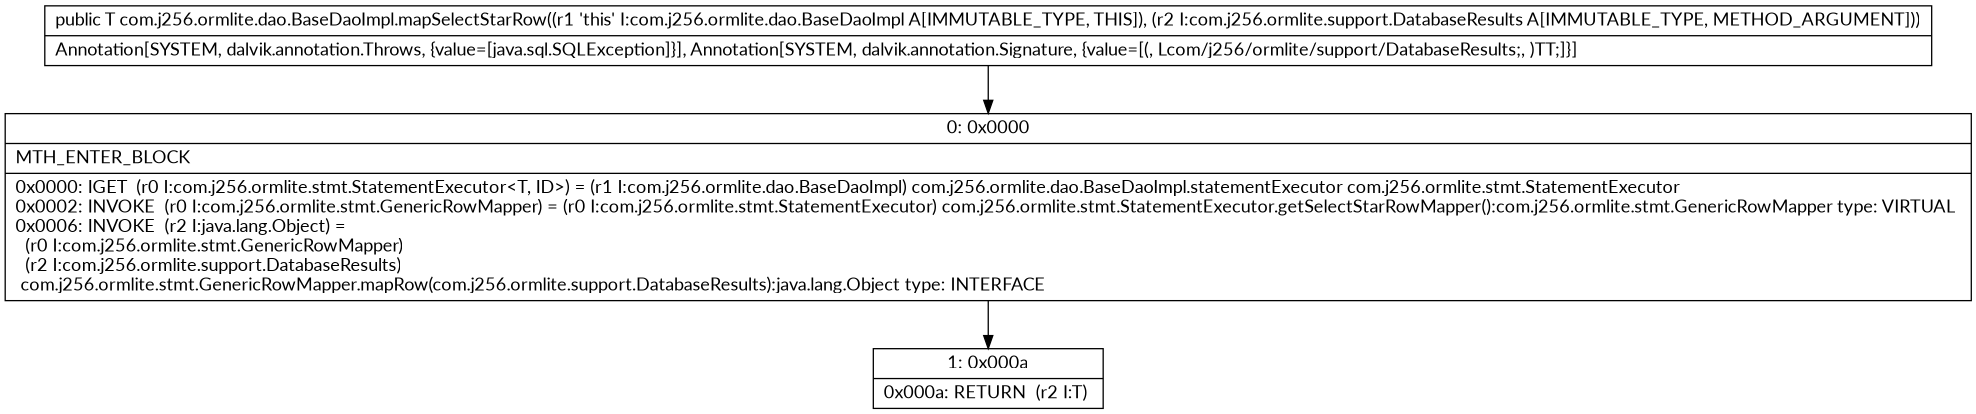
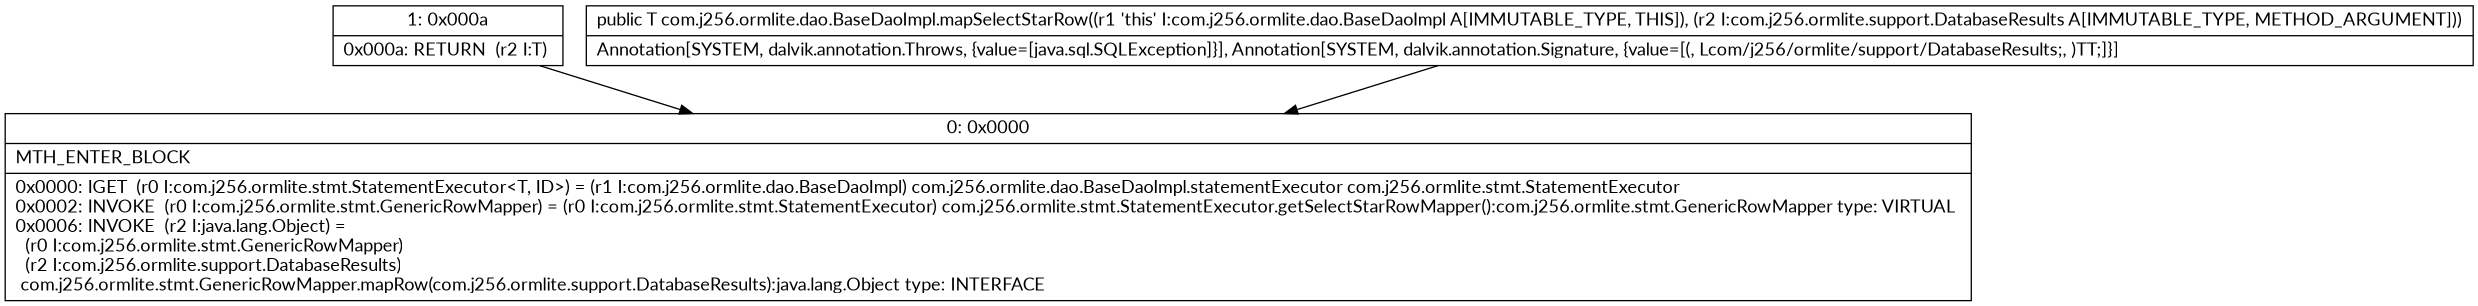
  digraph {
    fontname=Lato
    node [shape=record fontname=Lato]
    edge [fontname=Lato]
    n1 [label="{0\:\ 0x0000|MTH_ENTER_BLOCK\l|0x0000: IGET  (r0 I:com.j256.ormlite.stmt.StatementExecutor\<T, ID\>) = (r1 I:com.j256.ormlite.dao.BaseDaoImpl) com.j256.ormlite.dao.BaseDaoImpl.statementExecutor com.j256.ormlite.stmt.StatementExecutor \l0x0002: INVOKE  (r0 I:com.j256.ormlite.stmt.GenericRowMapper) = (r0 I:com.j256.ormlite.stmt.StatementExecutor) com.j256.ormlite.stmt.StatementExecutor.getSelectStarRowMapper():com.j256.ormlite.stmt.GenericRowMapper type: VIRTUAL \l0x0006: INVOKE  (r2 I:java.lang.Object) = \l  (r0 I:com.j256.ormlite.stmt.GenericRowMapper)\l  (r2 I:com.j256.ormlite.support.DatabaseResults)\l com.j256.ormlite.stmt.GenericRowMapper.mapRow(com.j256.ormlite.support.DatabaseResults):java.lang.Object type: INTERFACE \l}"]
    n2 [label="{1\:\ 0x000a|0x000a: RETURN  (r2 I:T) \l}"]
    n3 [label="{public T com.j256.ormlite.dao.BaseDaoImpl.mapSelectStarRow((r1 'this' I:com.j256.ormlite.dao.BaseDaoImpl A[IMMUTABLE_TYPE, THIS]), (r2 I:com.j256.ormlite.support.DatabaseResults A[IMMUTABLE_TYPE, METHOD_ARGUMENT]))  | Annotation[SYSTEM, dalvik.annotation.Throws, \{value=[java.sql.SQLException]\}], Annotation[SYSTEM, dalvik.annotation.Signature, \{value=[(, Lcom\/j256\/ormlite\/support\/DatabaseResults;, )TT;]\}]\l}"]
-   n1 -> n2
+   n2 -> n1
    n3 -> n1
  }
